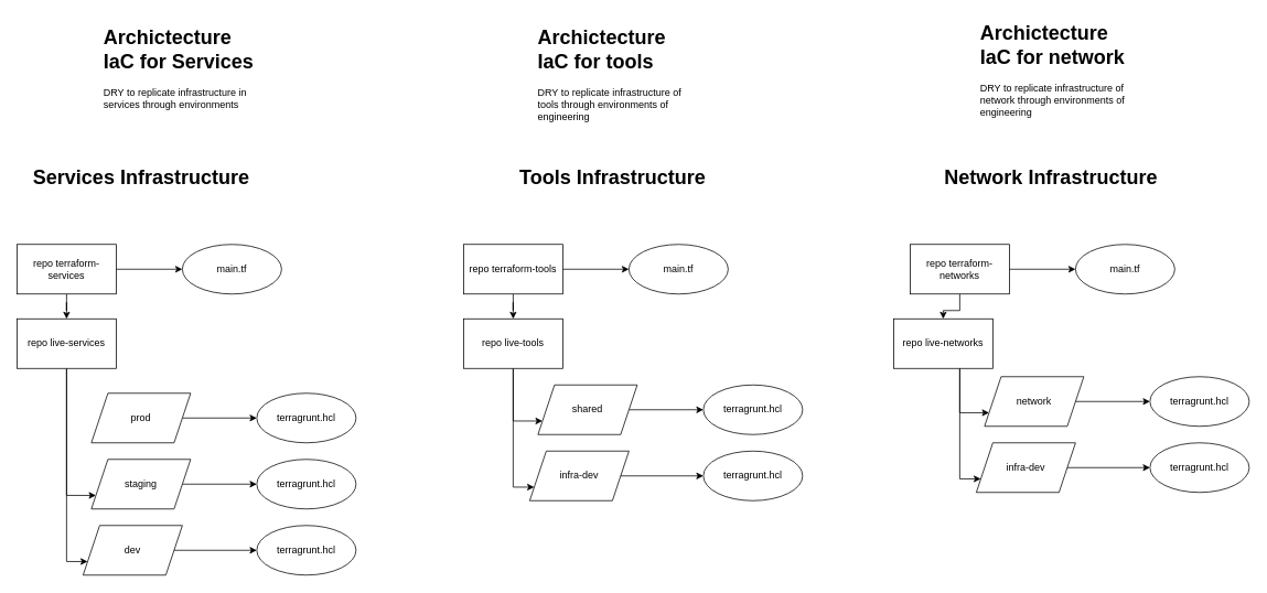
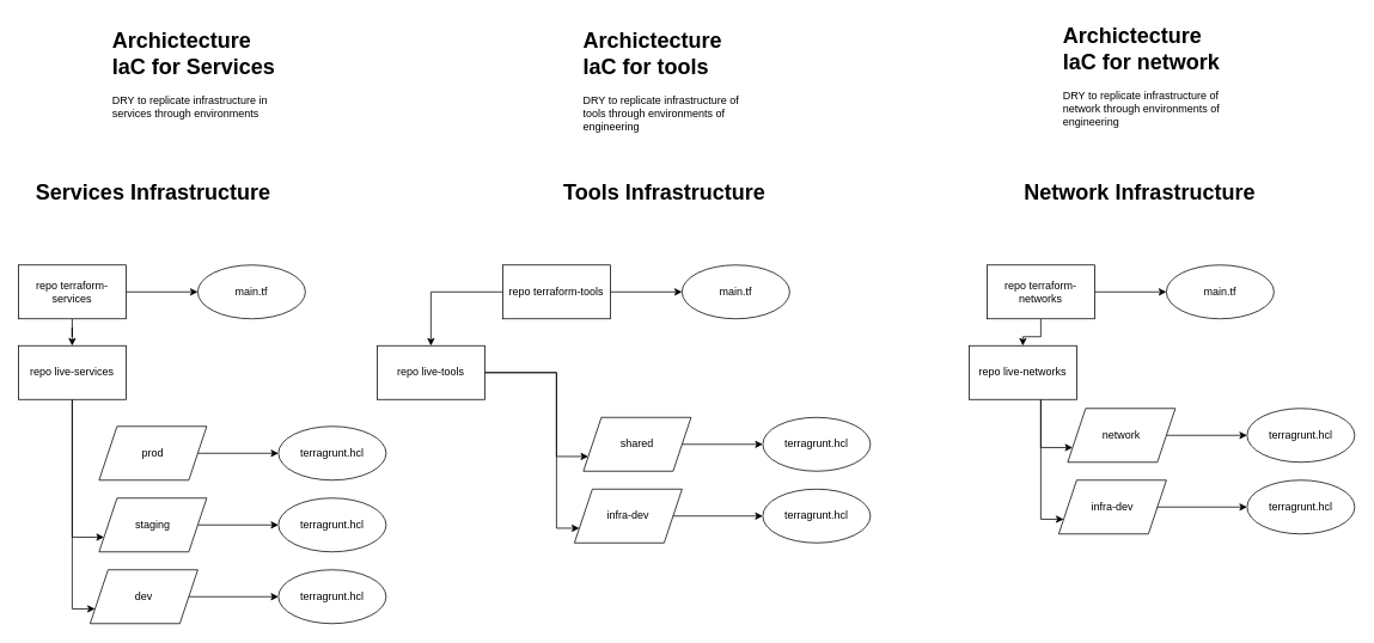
  <mxCell id="0" />
  <mxCell id="1" parent="0" />
  <mxCell id="2" value="" style="edgeStyle=orthogonalEdgeStyle;rounded=0;orthogonalLoop=1;jettySize=auto;html=1;" edge="1" parent="1" source="4" target="7"><mxGeometry relative="1" as="geometry" /></mxCell>
  <mxCell id="3" value="" style="edgeStyle=orthogonalEdgeStyle;rounded=0;orthogonalLoop=1;jettySize=auto;html=1;" edge="1" parent="1" source="4" target="8"><mxGeometry relative="1" as="geometry" /></mxCell>
  <mxCell id="4" value="repo terraform-services" style="rounded=0;whiteSpace=wrap;html=1;" vertex="1" parent="1"><mxGeometry x="20" y="295" width="120" height="60" as="geometry" /></mxCell>
  <mxCell id="5" style="edgeStyle=orthogonalEdgeStyle;rounded=0;orthogonalLoop=1;jettySize=auto;html=1;entryX=0;entryY=0.75;entryDx=0;entryDy=0;" edge="1" parent="1" source="7" target="12"><mxGeometry relative="1" as="geometry"><mxPoint x="80" y="595" as="targetPoint" /><Array as="points"><mxPoint x="80" y="599" /></Array></mxGeometry></mxCell>
  <mxCell id="6" style="edgeStyle=orthogonalEdgeStyle;rounded=0;orthogonalLoop=1;jettySize=auto;html=1;entryX=0;entryY=0.75;entryDx=0;entryDy=0;" edge="1" parent="1" source="7" target="14"><mxGeometry relative="1" as="geometry"><mxPoint x="110" y="675" as="targetPoint" /><Array as="points"><mxPoint x="80" y="679" /></Array></mxGeometry></mxCell>
  <mxCell id="7" value="repo live-services" style="whiteSpace=wrap;html=1;rounded=0;" vertex="1" parent="1"><mxGeometry x="20" y="385" width="120" height="60" as="geometry" /></mxCell>
  <mxCell id="8" value="main.tf" style="ellipse;whiteSpace=wrap;html=1;rounded=0;" vertex="1" parent="1"><mxGeometry x="220" y="295" width="120" height="60" as="geometry" /></mxCell>
  <mxCell id="9" value="" style="edgeStyle=orthogonalEdgeStyle;rounded=0;orthogonalLoop=1;jettySize=auto;html=1;" edge="1" parent="1" source="10" target="15"><mxGeometry relative="1" as="geometry" /></mxCell>
  <mxCell id="10" value="prod" style="shape=parallelogram;perimeter=parallelogramPerimeter;whiteSpace=wrap;html=1;fixedSize=1;" vertex="1" parent="1"><mxGeometry x="110" y="475" width="120" height="60" as="geometry" /></mxCell>
  <mxCell id="11" value="" style="edgeStyle=orthogonalEdgeStyle;rounded=0;orthogonalLoop=1;jettySize=auto;html=1;" edge="1" parent="1" source="12" target="16"><mxGeometry relative="1" as="geometry" /></mxCell>
  <mxCell id="12" value="staging" style="shape=parallelogram;perimeter=parallelogramPerimeter;whiteSpace=wrap;html=1;fixedSize=1;" vertex="1" parent="1"><mxGeometry x="110" y="555" width="120" height="60" as="geometry" /></mxCell>
  <mxCell id="13" value="" style="edgeStyle=orthogonalEdgeStyle;rounded=0;orthogonalLoop=1;jettySize=auto;html=1;" edge="1" parent="1" source="14" target="17"><mxGeometry relative="1" as="geometry" /></mxCell>
  <mxCell id="14" value="dev" style="shape=parallelogram;perimeter=parallelogramPerimeter;whiteSpace=wrap;html=1;fixedSize=1;" vertex="1" parent="1"><mxGeometry x="100" y="635" width="120" height="60" as="geometry" /></mxCell>
  <mxCell id="15" value="terragrunt.hcl" style="ellipse;whiteSpace=wrap;html=1;" vertex="1" parent="1"><mxGeometry x="310" y="475" width="120" height="60" as="geometry" /></mxCell>
  <mxCell id="16" value="terragrunt.hcl" style="ellipse;whiteSpace=wrap;html=1;" vertex="1" parent="1"><mxGeometry x="310" y="555" width="120" height="60" as="geometry" /></mxCell>
  <mxCell id="17" value="terragrunt.hcl" style="ellipse;whiteSpace=wrap;html=1;" vertex="1" parent="1"><mxGeometry x="310" y="635" width="120" height="60" as="geometry" /></mxCell>
  <mxCell id="18" value="" style="edgeStyle=orthogonalEdgeStyle;rounded=0;orthogonalLoop=1;jettySize=auto;html=1;" edge="1" parent="1" source="20" target="23"><mxGeometry relative="1" as="geometry" /></mxCell>
  <mxCell id="19" value="" style="edgeStyle=orthogonalEdgeStyle;rounded=0;orthogonalLoop=1;jettySize=auto;html=1;" edge="1" parent="1" source="20" target="24"><mxGeometry relative="1" as="geometry" /></mxCell>
  <mxCell id="20" value="repo terraform-tools" style="rounded=0;whiteSpace=wrap;html=1;" vertex="1" parent="1"><mxGeometry x="560" y="295" width="120" height="60" as="geometry" /></mxCell>
  <mxCell id="21" style="edgeStyle=orthogonalEdgeStyle;rounded=0;orthogonalLoop=1;jettySize=auto;html=1;entryX=0;entryY=0.75;entryDx=0;entryDy=0;" edge="1" parent="1" source="23" target="26"><mxGeometry relative="1" as="geometry"><mxPoint x="620" y="505" as="targetPoint" /><Array as="points"><mxPoint x="620" y="509" /></Array></mxGeometry></mxCell>
  <mxCell id="22" style="edgeStyle=orthogonalEdgeStyle;rounded=0;orthogonalLoop=1;jettySize=auto;html=1;entryX=0;entryY=0.75;entryDx=0;entryDy=0;" edge="1" parent="1" source="23" target="28"><mxGeometry relative="1" as="geometry"><mxPoint x="650" y="585" as="targetPoint" /><Array as="points"><mxPoint x="620" y="589" /></Array></mxGeometry></mxCell>
- <mxCell id="23" value="repo live-tools" style="whiteSpace=wrap;html=1;rounded=0;" vertex="1" parent="1"><mxGeometry x="560" y="385" width="120" height="60" as="geometry" /></mxCell>
+ <mxCell id="23" value="repo live-tools" style="whiteSpace=wrap;html=1;rounded=0;" vertex="1" parent="1"><mxGeometry x="420" y="385" width="120" height="60" as="geometry" /></mxCell>
  <mxCell id="24" value="main.tf" style="ellipse;whiteSpace=wrap;html=1;rounded=0;" vertex="1" parent="1"><mxGeometry x="760" y="295" width="120" height="60" as="geometry" /></mxCell>
  <mxCell id="25" value="" style="edgeStyle=orthogonalEdgeStyle;rounded=0;orthogonalLoop=1;jettySize=auto;html=1;" edge="1" parent="1" source="26" target="29"><mxGeometry relative="1" as="geometry" /></mxCell>
  <mxCell id="26" value="shared" style="shape=parallelogram;perimeter=parallelogramPerimeter;whiteSpace=wrap;html=1;fixedSize=1;" vertex="1" parent="1"><mxGeometry x="650" y="465" width="120" height="60" as="geometry" /></mxCell>
  <mxCell id="27" value="" style="edgeStyle=orthogonalEdgeStyle;rounded=0;orthogonalLoop=1;jettySize=auto;html=1;" edge="1" parent="1" source="28" target="30"><mxGeometry relative="1" as="geometry" /></mxCell>
  <mxCell id="28" value="infra-dev" style="shape=parallelogram;perimeter=parallelogramPerimeter;whiteSpace=wrap;html=1;fixedSize=1;" vertex="1" parent="1"><mxGeometry x="640" y="545" width="120" height="60" as="geometry" /></mxCell>
  <mxCell id="29" value="terragrunt.hcl" style="ellipse;whiteSpace=wrap;html=1;" vertex="1" parent="1"><mxGeometry x="850" y="465" width="120" height="60" as="geometry" /></mxCell>
  <mxCell id="30" value="terragrunt.hcl" style="ellipse;whiteSpace=wrap;html=1;" vertex="1" parent="1"><mxGeometry x="850" y="545" width="120" height="60" as="geometry" /></mxCell>
  <mxCell id="31" value="Services Infrastructure" style="text;strokeColor=none;fillColor=none;html=1;fontSize=24;fontStyle=1;verticalAlign=middle;align=center;" vertex="1" parent="1"><mxGeometry x="120" y="195" width="100" height="40" as="geometry" /></mxCell>
  <mxCell id="32" value="Tools Infrastructure" style="text;strokeColor=none;fillColor=none;html=1;fontSize=24;fontStyle=1;verticalAlign=middle;align=center;" vertex="1" parent="1"><mxGeometry x="690" y="195" width="100" height="40" as="geometry" /></mxCell>
  <mxCell id="33" value="" style="edgeStyle=orthogonalEdgeStyle;rounded=0;orthogonalLoop=1;jettySize=auto;html=1;" edge="1" parent="1" source="35" target="38"><mxGeometry relative="1" as="geometry" /></mxCell>
  <mxCell id="34" value="" style="edgeStyle=orthogonalEdgeStyle;rounded=0;orthogonalLoop=1;jettySize=auto;html=1;" edge="1" parent="1" source="35" target="39"><mxGeometry relative="1" as="geometry" /></mxCell>
  <mxCell id="35" value="repo terraform-networks" style="rounded=0;whiteSpace=wrap;html=1;" vertex="1" parent="1"><mxGeometry x="1100" y="295" width="120" height="60" as="geometry" /></mxCell>
  <mxCell id="36" style="edgeStyle=orthogonalEdgeStyle;rounded=0;orthogonalLoop=1;jettySize=auto;html=1;entryX=0;entryY=0.75;entryDx=0;entryDy=0;" edge="1" parent="1" source="38" target="41"><mxGeometry relative="1" as="geometry"><mxPoint x="1160" y="495" as="targetPoint" /><Array as="points"><mxPoint x="1160" y="499" /></Array></mxGeometry></mxCell>
  <mxCell id="37" style="edgeStyle=orthogonalEdgeStyle;rounded=0;orthogonalLoop=1;jettySize=auto;html=1;entryX=0;entryY=0.75;entryDx=0;entryDy=0;" edge="1" parent="1" source="38" target="43"><mxGeometry relative="1" as="geometry"><mxPoint x="1190" y="575" as="targetPoint" /><Array as="points"><mxPoint x="1160" y="579" /></Array></mxGeometry></mxCell>
  <mxCell id="38" value="repo live-networks" style="whiteSpace=wrap;html=1;rounded=0;" vertex="1" parent="1"><mxGeometry x="1080" y="385" width="120" height="60" as="geometry" /></mxCell>
  <mxCell id="39" value="main.tf" style="ellipse;whiteSpace=wrap;html=1;rounded=0;" vertex="1" parent="1"><mxGeometry x="1300" y="295" width="120" height="60" as="geometry" /></mxCell>
  <mxCell id="40" value="" style="edgeStyle=orthogonalEdgeStyle;rounded=0;orthogonalLoop=1;jettySize=auto;html=1;" edge="1" parent="1" source="41" target="44"><mxGeometry relative="1" as="geometry" /></mxCell>
  <mxCell id="41" value="network" style="shape=parallelogram;perimeter=parallelogramPerimeter;whiteSpace=wrap;html=1;fixedSize=1;" vertex="1" parent="1"><mxGeometry x="1190" y="455" width="120" height="60" as="geometry" /></mxCell>
  <mxCell id="42" value="" style="edgeStyle=orthogonalEdgeStyle;rounded=0;orthogonalLoop=1;jettySize=auto;html=1;" edge="1" parent="1" source="43" target="45"><mxGeometry relative="1" as="geometry" /></mxCell>
  <mxCell id="43" value="infra-dev" style="shape=parallelogram;perimeter=parallelogramPerimeter;whiteSpace=wrap;html=1;fixedSize=1;" vertex="1" parent="1"><mxGeometry x="1180" y="535" width="120" height="60" as="geometry" /></mxCell>
  <mxCell id="44" value="terragrunt.hcl" style="ellipse;whiteSpace=wrap;html=1;" vertex="1" parent="1"><mxGeometry x="1390" y="455" width="120" height="60" as="geometry" /></mxCell>
  <mxCell id="45" value="terragrunt.hcl" style="ellipse;whiteSpace=wrap;html=1;" vertex="1" parent="1"><mxGeometry x="1390" y="535" width="120" height="60" as="geometry" /></mxCell>
  <mxCell id="46" value="Network Infrastructure" style="text;strokeColor=none;fillColor=none;html=1;fontSize=24;fontStyle=1;verticalAlign=middle;align=center;" vertex="1" parent="1"><mxGeometry x="1220" y="195" width="100" height="40" as="geometry" /></mxCell>
  <mxCell id="47" value="&lt;h1&gt;Archictecture IaC for Services&lt;/h1&gt;&lt;div&gt;DRY to replicate infrastructure in services through environments&lt;/div&gt;" style="text;html=1;strokeColor=none;fillColor=none;spacing=5;spacingTop=-20;whiteSpace=wrap;overflow=hidden;rounded=0;" vertex="1" parent="1"><mxGeometry x="120" y="25" width="190" height="120" as="geometry" /></mxCell>
  <mxCell id="48" value="&lt;h1&gt;Archictecture IaC for tools&lt;/h1&gt;&lt;div&gt;DRY to replicate infrastructure of tools through environments of engineering&lt;/div&gt;" style="text;html=1;strokeColor=none;fillColor=none;spacing=5;spacingTop=-20;whiteSpace=wrap;overflow=hidden;rounded=0;" vertex="1" parent="1"><mxGeometry x="645" y="25" width="190" height="130" as="geometry" /></mxCell>
  <mxCell id="49" value="&lt;h1&gt;Archictecture IaC for network&lt;/h1&gt;&lt;div&gt;DRY to replicate infrastructure of network through environments of engineering&lt;/div&gt;" style="text;html=1;strokeColor=none;fillColor=none;spacing=5;spacingTop=-20;whiteSpace=wrap;overflow=hidden;rounded=0;" vertex="1" parent="1"><mxGeometry x="1180" y="20" width="190" height="130" as="geometry" /></mxCell>
